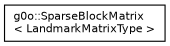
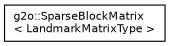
  digraph {
    rankdir=LR
-   n1 [color=black fillcolor=white fontname=Helvetica fontsize=10 height=0.2 label="g0o::SparseBlockMatrix\l\< LandmarkMatrixType \>" shape=record style=filled width=0.4]
+   n1 [color=black fillcolor=white fontname=Helvetica fontsize=10 height=0.2 label="g2o::SparseBlockMatrix\l\< LandmarkMatrixType \>" shape=record style=filled width=0.4]
  }
